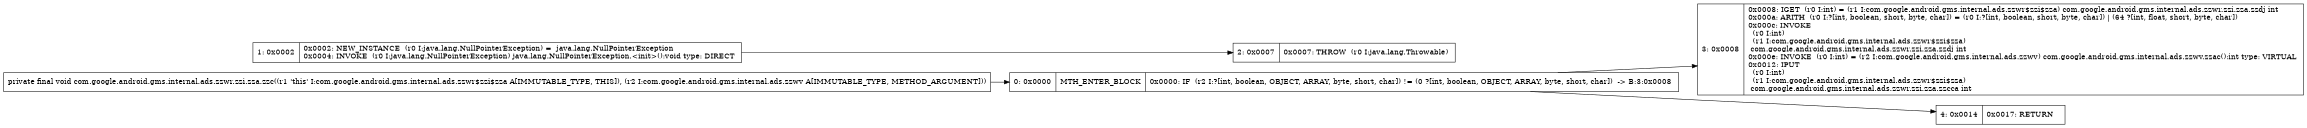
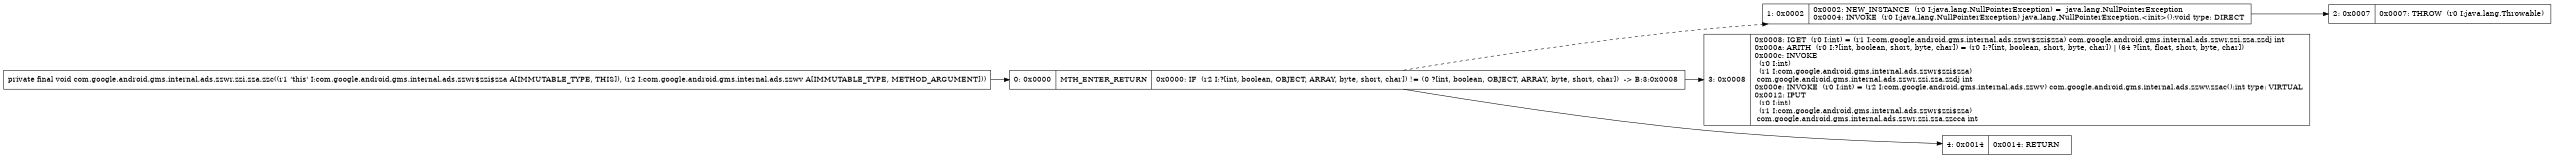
  digraph {
    rankdir=LR
    node [shape=record]
-   n1 [label="{0\:\ 0x0000|MTH_ENTER_BLOCK\l|0x0000: IF  (r2 I:?[int, boolean, OBJECT, ARRAY, byte, short, char]) != (0 ?[int, boolean, OBJECT, ARRAY, byte, short, char])  \-\> B:3:0x0008 \l}"]
+   n1 [label="{0\:\ 0x0000|MTH_ENTER_RETURN\l|0x0000: IF  (r2 I:?[int, boolean, OBJECT, ARRAY, byte, short, char]) != (0 ?[int, boolean, OBJECT, ARRAY, byte, short, char])  \-\> B:3:0x0008 \l}"]
    n2 [label="{1\:\ 0x0002|0x0002: NEW_INSTANCE  (r0 I:java.lang.NullPointerException) =  java.lang.NullPointerException \l0x0004: INVOKE  (r0 I:java.lang.NullPointerException) java.lang.NullPointerException.\<init\>():void type: DIRECT \l}"]
    n3 [label="{3\:\ 0x0008|0x0008: IGET  (r0 I:int) = (r1 I:com.google.android.gms.internal.ads.zzwr$zzi$zza) com.google.android.gms.internal.ads.zzwr.zzi.zza.zzdj int \l0x000a: ARITH  (r0 I:?[int, boolean, short, byte, char]) = (r0 I:?[int, boolean, short, byte, char]) \| (64 ?[int, float, short, byte, char]) \l0x000c: INVOKE  \l  (r0 I:int)\l  (r1 I:com.google.android.gms.internal.ads.zzwr$zzi$zza)\l com.google.android.gms.internal.ads.zzwr.zzi.zza.zzdj int \l0x000e: INVOKE  (r0 I:int) = (r2 I:com.google.android.gms.internal.ads.zzwv) com.google.android.gms.internal.ads.zzwv.zzac():int type: VIRTUAL \l0x0012: IPUT  \l  (r0 I:int)\l  (r1 I:com.google.android.gms.internal.ads.zzwr$zzi$zza)\l com.google.android.gms.internal.ads.zzwr.zzi.zza.zzcca int \l}"]
-   n4 [label="{4\:\ 0x0014|0x0017: RETURN   \l}"]
+   n4 [label="{4\:\ 0x0014|0x0014: RETURN   \l}"]
    n5 [label="{2\:\ 0x0007|0x0007: THROW  (r0 I:java.lang.Throwable) \l}"]
    n6 [label="{private final void com.google.android.gms.internal.ads.zzwr.zzi.zza.zzc((r1 'this' I:com.google.android.gms.internal.ads.zzwr$zzi$zza A[IMMUTABLE_TYPE, THIS]), (r2 I:com.google.android.gms.internal.ads.zzwv A[IMMUTABLE_TYPE, METHOD_ARGUMENT])) }"]
+   n1 -> n2 [style=dashed]
    n1 -> n3
    n1 -> n4
    n2 -> n5
    n6 -> n1
  }
